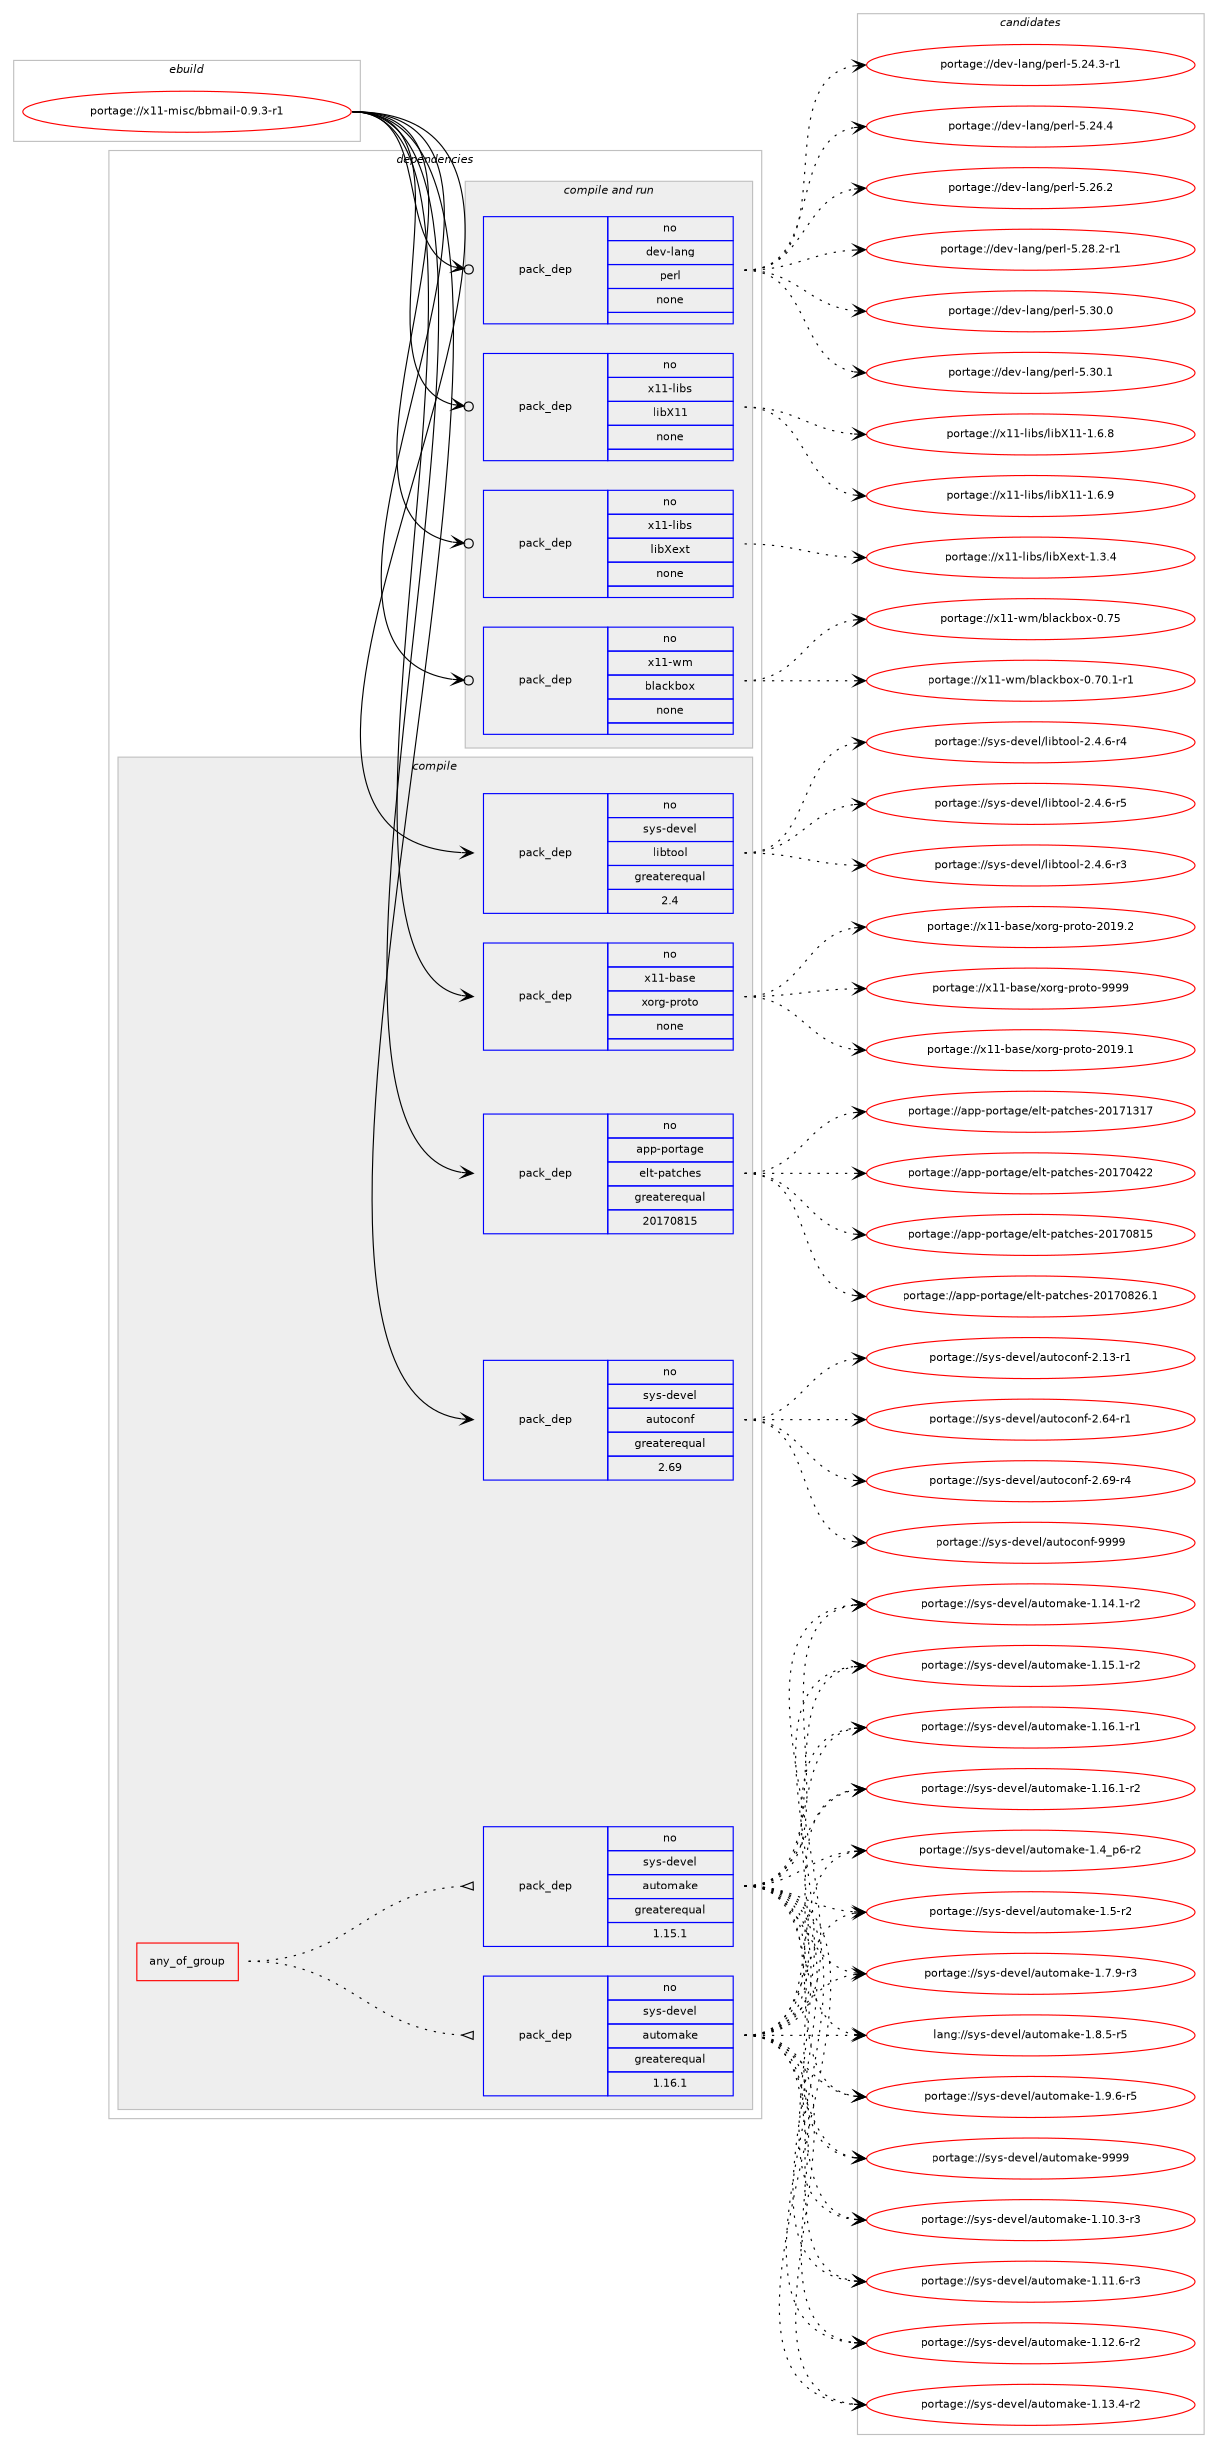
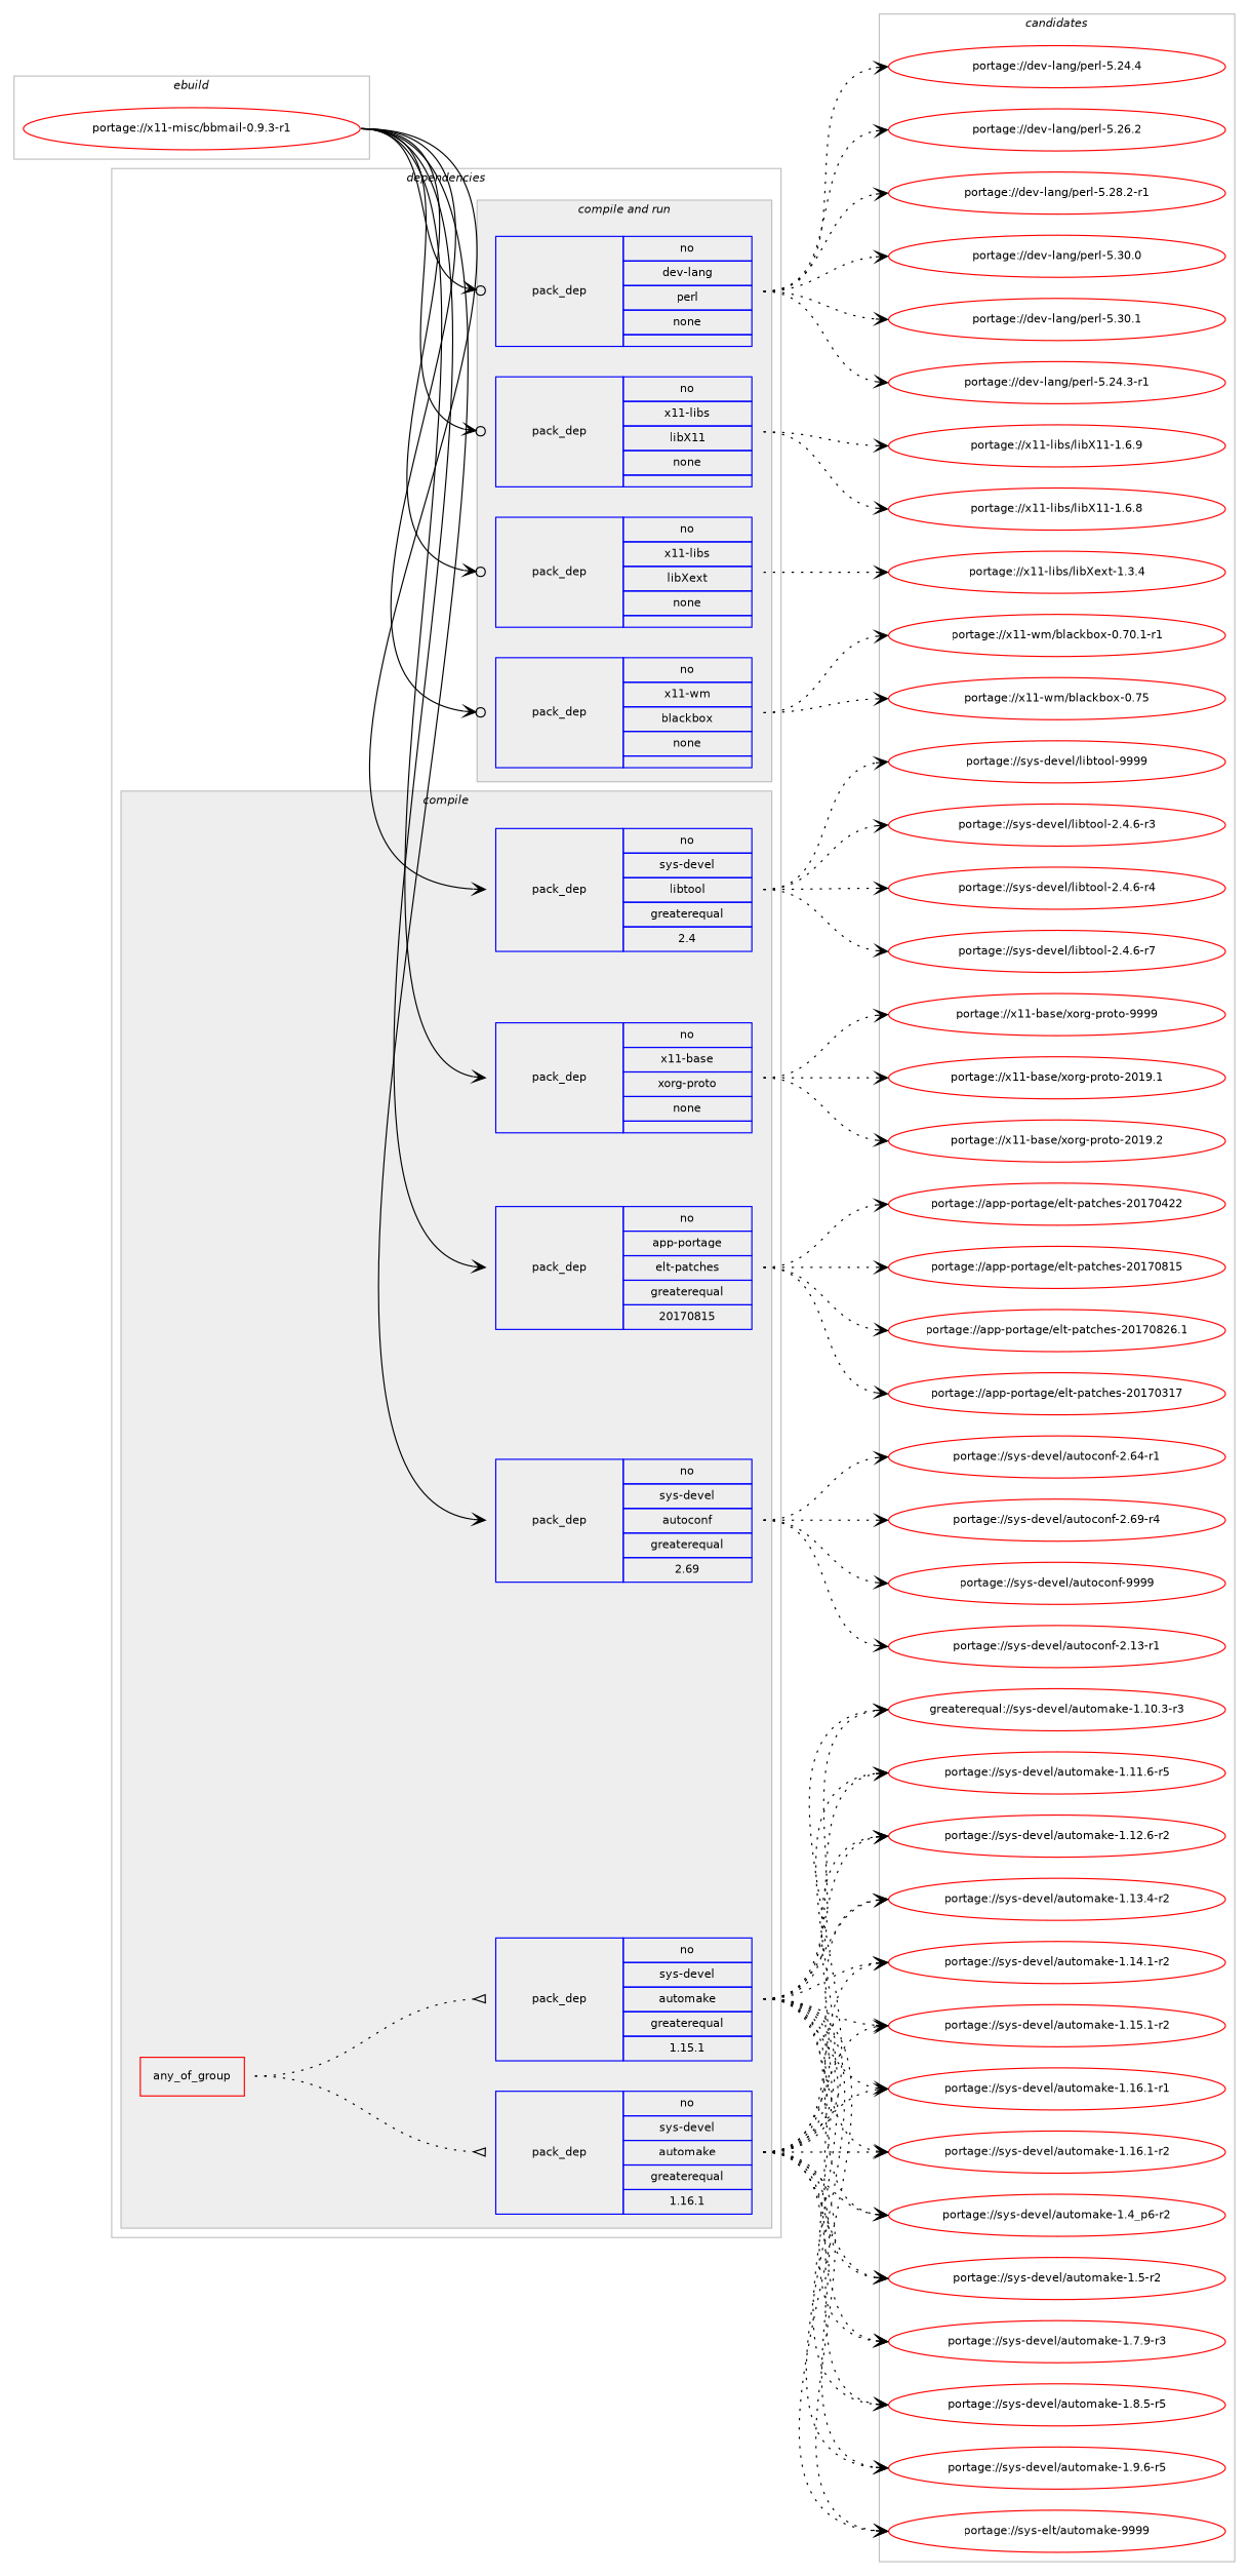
  digraph {
    compound=true
    concentrate=true
    fontname=Helvetica
    fontsize=10
    newrank=true
    rankdir=LR
    ranksep=1.5
    node [color=red fontname=Helvetica fontsize=10]
    edge [arrowhead=vee headport=w style=dotted tailport=e weight=100]
    n1 [label="portage://x11-misc/bbmail-0.9.3-r1" width=4]
    n2 [color=blue label=<<TABLE BORDER="0" CELLBORDER="1" CELLSPACING="0" CELLPADDING="4" WIDTH="220"><TR><TD ROWSPAN="6" CELLPADDING="30">pack_dep</TD></TR><TR><TD WIDTH="110">no</TD></TR><TR><TD>sys-devel</TD></TR><TR><TD>automake</TD></TR><TR><TD>greaterequal</TD></TR><TR><TD>1.16.1</TD></TR></TABLE>> shape=none]
    n3 [color=blue label=<<TABLE BORDER="0" CELLBORDER="1" CELLSPACING="0" CELLPADDING="4" WIDTH="220"><TR><TD ROWSPAN="6" CELLPADDING="30">pack_dep</TD></TR><TR><TD WIDTH="110">no</TD></TR><TR><TD>sys-devel</TD></TR><TR><TD>automake</TD></TR><TR><TD>greaterequal</TD></TR><TR><TD>1.15.1</TD></TR></TABLE>> shape=none]
    n4 [label=<<TABLE BORDER="0" CELLBORDER="1" CELLSPACING="0" CELLPADDING="4"><TR><TD CELLPADDING="10">any_of_group</TD></TR></TABLE>> shape=none]
    n5 [color=blue label=<<TABLE BORDER="0" CELLBORDER="1" CELLSPACING="0" CELLPADDING="4" WIDTH="220"><TR><TD ROWSPAN="6" CELLPADDING="30">pack_dep</TD></TR><TR><TD WIDTH="110">no</TD></TR><TR><TD>app-portage</TD></TR><TR><TD>elt-patches</TD></TR><TR><TD>greaterequal</TD></TR><TR><TD>20170815</TD></TR></TABLE>> shape=none]
    n6 [color=blue label=<<TABLE BORDER="0" CELLBORDER="1" CELLSPACING="0" CELLPADDING="4" WIDTH="220"><TR><TD ROWSPAN="6" CELLPADDING="30">pack_dep</TD></TR><TR><TD WIDTH="110">no</TD></TR><TR><TD>sys-devel</TD></TR><TR><TD>autoconf</TD></TR><TR><TD>greaterequal</TD></TR><TR><TD>2.69</TD></TR></TABLE>> shape=none]
    n7 [color=blue label=<<TABLE BORDER="0" CELLBORDER="1" CELLSPACING="0" CELLPADDING="4" WIDTH="220"><TR><TD ROWSPAN="6" CELLPADDING="30">pack_dep</TD></TR><TR><TD WIDTH="110">no</TD></TR><TR><TD>sys-devel</TD></TR><TR><TD>libtool</TD></TR><TR><TD>greaterequal</TD></TR><TR><TD>2.4</TD></TR></TABLE>> shape=none]
    n8 [color=blue label=<<TABLE BORDER="0" CELLBORDER="1" CELLSPACING="0" CELLPADDING="4" WIDTH="220"><TR><TD ROWSPAN="6" CELLPADDING="30">pack_dep</TD></TR><TR><TD WIDTH="110">no</TD></TR><TR><TD>x11-base</TD></TR><TR><TD>xorg-proto</TD></TR><TR><TD>none</TD></TR><TR><TD></TD></TR></TABLE>> shape=none]
    n9 [color=blue label=<<TABLE BORDER="0" CELLBORDER="1" CELLSPACING="0" CELLPADDING="4" WIDTH="220"><TR><TD ROWSPAN="6" CELLPADDING="30">pack_dep</TD></TR><TR><TD WIDTH="110">no</TD></TR><TR><TD>dev-lang</TD></TR><TR><TD>perl</TD></TR><TR><TD>none</TD></TR><TR><TD></TD></TR></TABLE>> shape=none]
    n10 [color=blue label=<<TABLE BORDER="0" CELLBORDER="1" CELLSPACING="0" CELLPADDING="4" WIDTH="220"><TR><TD ROWSPAN="6" CELLPADDING="30">pack_dep</TD></TR><TR><TD WIDTH="110">no</TD></TR><TR><TD>x11-libs</TD></TR><TR><TD>libX11</TD></TR><TR><TD>none</TD></TR><TR><TD></TD></TR></TABLE>> shape=none]
    n11 [color=blue label=<<TABLE BORDER="0" CELLBORDER="1" CELLSPACING="0" CELLPADDING="4" WIDTH="220"><TR><TD ROWSPAN="6" CELLPADDING="30">pack_dep</TD></TR><TR><TD WIDTH="110">no</TD></TR><TR><TD>x11-libs</TD></TR><TR><TD>libXext</TD></TR><TR><TD>none</TD></TR><TR><TD></TD></TR></TABLE>> shape=none]
    n12 [color=blue label=<<TABLE BORDER="0" CELLBORDER="1" CELLSPACING="0" CELLPADDING="4" WIDTH="220"><TR><TD ROWSPAN="6" CELLPADDING="30">pack_dep</TD></TR><TR><TD WIDTH="110">no</TD></TR><TR><TD>x11-wm</TD></TR><TR><TD>blackbox</TD></TR><TR><TD>none</TD></TR><TR><TD></TD></TR></TABLE>> shape=none]
-   n13 [label="portage://sys-devel/automake-1.10.3-r3" width=4]
-   n14 [label="portage://sys-devel/automake-1.11.6-r3" width=4]
+   n13 [label="greaterequal://sys-devel/automake-1.10.3-r3" width=4]
+   n14 [label="portage://sys-devel/automake-1.11.6-r5" width=4]
    n15 [label="portage://sys-devel/automake-1.12.6-r2" width=4]
    n16 [label="portage://sys-devel/automake-1.13.4-r2" width=4]
    n17 [label="portage://sys-devel/automake-1.14.1-r2" width=4]
    n18 [label="portage://sys-devel/automake-1.15.1-r2" width=4]
    n19 [label="portage://sys-devel/automake-1.16.1-r1" width=4]
    n20 [label="portage://sys-devel/automake-1.16.1-r2" width=4]
    n21 [label="portage://sys-devel/automake-1.4_p6-r2" width=4]
    n22 [label="portage://sys-devel/automake-1.5-r2" width=4]
    n23 [label="portage://sys-devel/automake-1.7.9-r3" width=4]
-   n24 [label="lang://sys-devel/automake-1.8.5-r5" width=4]
+   n24 [label="portage://sys-devel/automake-1.8.5-r5" width=4]
    n25 [label="portage://sys-devel/automake-1.9.6-r5" width=4]
-   n26 [label="portage://sys-devel/automake-9999" width=4]
-   n27 [label="portage://app-portage/elt-patches-20171317" width=4]
+   n26 [label="portage://sys-elt/automake-9999" width=4]
+   n27 [label="portage://app-portage/elt-patches-20170317" width=4]
    n28 [label="portage://app-portage/elt-patches-20170422" width=4]
    n29 [label="portage://app-portage/elt-patches-20170815" width=4]
    n30 [label="portage://app-portage/elt-patches-20170826.1" width=4]
    n31 [label="portage://sys-devel/autoconf-2.13-r1" width=4]
    n32 [label="portage://sys-devel/autoconf-2.64-r1" width=4]
    n33 [label="portage://sys-devel/autoconf-2.69-r4" width=4]
    n34 [label="portage://sys-devel/autoconf-9999" width=4]
    n35 [label="portage://sys-devel/libtool-2.4.6-r3" width=4]
    n36 [label="portage://sys-devel/libtool-2.4.6-r4" width=4]
-   n37 [label="portage://sys-devel/libtool-2.4.6-r5" width=4]
+   n37 [label="portage://sys-devel/libtool-2.4.6-r7" width=4]
+   n38 [label="portage://sys-devel/libtool-9999" width=4]
    n39 [label="portage://x11-base/xorg-proto-2019.1" width=4]
    n40 [label="portage://x11-base/xorg-proto-2019.2" width=4]
    n41 [label="portage://x11-base/xorg-proto-9999" width=4]
    n42 [label="portage://dev-lang/perl-5.24.3-r1" width=4]
    n43 [label="portage://dev-lang/perl-5.24.4" width=4]
    n44 [label="portage://dev-lang/perl-5.26.2" width=4]
    n45 [label="portage://dev-lang/perl-5.28.2-r1" width=4]
    n46 [label="portage://dev-lang/perl-5.30.0" width=4]
    n47 [label="portage://dev-lang/perl-5.30.1" width=4]
    n48 [label="portage://x11-libs/libX11-1.6.8" width=4]
    n49 [label="portage://x11-libs/libX11-1.6.9" width=4]
    n50 [label="portage://x11-libs/libXext-1.3.4" width=4]
    n51 [label="portage://x11-wm/blackbox-0.70.1-r1" width=4]
    n52 [label="portage://x11-wm/blackbox-0.75" width=4]
    subgraph cluster_1 {
      color=gray
      label=<<i>ebuild</i>>
      rank=same
      n1
    }
    subgraph cluster_2 {
      color=gray
      label=<<i>dependencies</i>>
      subgraph cluster_3 {
        color=gray
        fillcolor="#eeeeee"
        label=<<i>compile</i>>
        style=filled
        subgraph sub_4 {
          color=gray
          fillcolor="#eeeeee"
          label=<<i>compile</i>>
          style=filled
          n4
          subgraph sub_5 {
            color=gray
            fillcolor="#eeeeee"
            label=<<i>compile</i>>
            style=filled
            n2
          }
          subgraph sub_6 {
            color=gray
            fillcolor="#eeeeee"
            label=<<i>compile</i>>
            style=filled
            n3
          }
        }
        subgraph sub_7 {
          color=gray
          fillcolor="#eeeeee"
          label=<<i>compile</i>>
          style=filled
          n5
        }
        subgraph sub_8 {
          color=gray
          fillcolor="#eeeeee"
          label=<<i>compile</i>>
          style=filled
          n6
        }
        subgraph sub_9 {
          color=gray
          fillcolor="#eeeeee"
          label=<<i>compile</i>>
          style=filled
          n7
        }
        subgraph sub_10 {
          color=gray
          fillcolor="#eeeeee"
          label=<<i>compile</i>>
          style=filled
          n8
        }
      }
      subgraph cluster_11 {
        color=gray
        fillcolor="#eeeeee"
        label=<<i>compile and run</i>>
        style=filled
        subgraph sub_12 {
          color=gray
          fillcolor="#eeeeee"
          label=<<i>compile and run</i>>
          style=filled
          n9
        }
        subgraph sub_13 {
          color=gray
          fillcolor="#eeeeee"
          label=<<i>compile and run</i>>
          style=filled
          n10
        }
        subgraph sub_14 {
          color=gray
          fillcolor="#eeeeee"
          label=<<i>compile and run</i>>
          style=filled
          n11
        }
        subgraph sub_15 {
          color=gray
          fillcolor="#eeeeee"
          label=<<i>compile and run</i>>
          style=filled
          n12
        }
      }
      subgraph cluster_16 {
        color=gray
        fillcolor="#eeeeee"
        label=<<i>run</i>>
        style=filled
      }
    }
    subgraph cluster_17 {
      color=gray
      label=<<i>candidates</i>>
      rank=same
      subgraph sub_18 {
        color=black
        label=<<i>candidates</i>>
        nodesep=1
        rank=same
        n13
        n14
        n15
        n16
        n17
        n18
        n19
        n20
        n21
        n22
        n23
        n24
        n25
        n26
      }
      subgraph sub_19 {
        color=black
        label=<<i>candidates</i>>
        nodesep=1
        rank=same
        n13
        n14
        n15
        n16
        n17
        n18
        n19
        n20
        n21
        n22
        n23
        n24
        n25
        n26
      }
      subgraph sub_20 {
        color=black
        label=<<i>candidates</i>>
        nodesep=1
        rank=same
        n27
        n28
        n29
        n30
      }
      subgraph sub_21 {
        color=black
        label=<<i>candidates</i>>
        nodesep=1
        rank=same
        n31
        n32
        n33
        n34
      }
      subgraph sub_22 {
        color=black
        label=<<i>candidates</i>>
        nodesep=1
        rank=same
        n35
        n36
        n37
+       n38
      }
      subgraph sub_23 {
        color=black
        label=<<i>candidates</i>>
        nodesep=1
        rank=same
        n39
        n40
        n41
      }
      subgraph sub_24 {
        color=black
        label=<<i>candidates</i>>
        nodesep=1
        rank=same
        n42
        n43
        n44
        n45
        n46
        n47
      }
      subgraph sub_25 {
        color=black
        label=<<i>candidates</i>>
        nodesep=1
        rank=same
        n48
        n49
      }
      subgraph sub_26 {
        color=black
        label=<<i>candidates</i>>
        nodesep=1
        rank=same
        n50
      }
      subgraph sub_27 {
        color=black
        label=<<i>candidates</i>>
        nodesep=1
        rank=same
        n51
        n52
      }
    }
    n1 -> n5 [style=solid weight=20]
    n1 -> n6 [style=solid weight=20]
    n1 -> n7 [style=solid weight=20]
    n1 -> n8 [style=solid weight=20]
    n1 -> n9 [arrowhead=odotvee style=solid weight=20]
    n1 -> n10 [arrowhead=odotvee style=solid weight=20]
    n1 -> n11 [arrowhead=odotvee style=solid weight=20]
    n1 -> n12 [arrowhead=odotvee style=solid weight=20]
    n2 -> n13
    n2 -> n14
    n2 -> n15
    n2 -> n16
    n2 -> n17
    n2 -> n18
    n2 -> n19
    n2 -> n20
    n2 -> n21
    n2 -> n22
    n2 -> n23
    n2 -> n24
    n2 -> n25
    n2 -> n26
    n3 -> n13
    n3 -> n14
    n3 -> n15
    n3 -> n16
    n3 -> n17
    n3 -> n18
    n3 -> n19
    n3 -> n20
    n3 -> n21
    n3 -> n22
    n3 -> n23
    n3 -> n24
    n3 -> n25
    n3 -> n26
    n4 -> n2 [arrowhead=oinv weight=20]
    n4 -> n3 [arrowhead=oinv weight=20]
    n5 -> n27
    n5 -> n28
    n5 -> n29
    n5 -> n30
    n6 -> n31
    n6 -> n32
    n6 -> n33
    n6 -> n34
    n7 -> n35
    n7 -> n36
    n7 -> n37
+   n7 -> n38
    n8 -> n39
    n8 -> n40
    n8 -> n41
    n9 -> n42
    n9 -> n43
    n9 -> n44
    n9 -> n45
    n9 -> n46
    n9 -> n47
    n10 -> n48
    n10 -> n49
    n11 -> n50
    n12 -> n51
    n12 -> n52
  }
